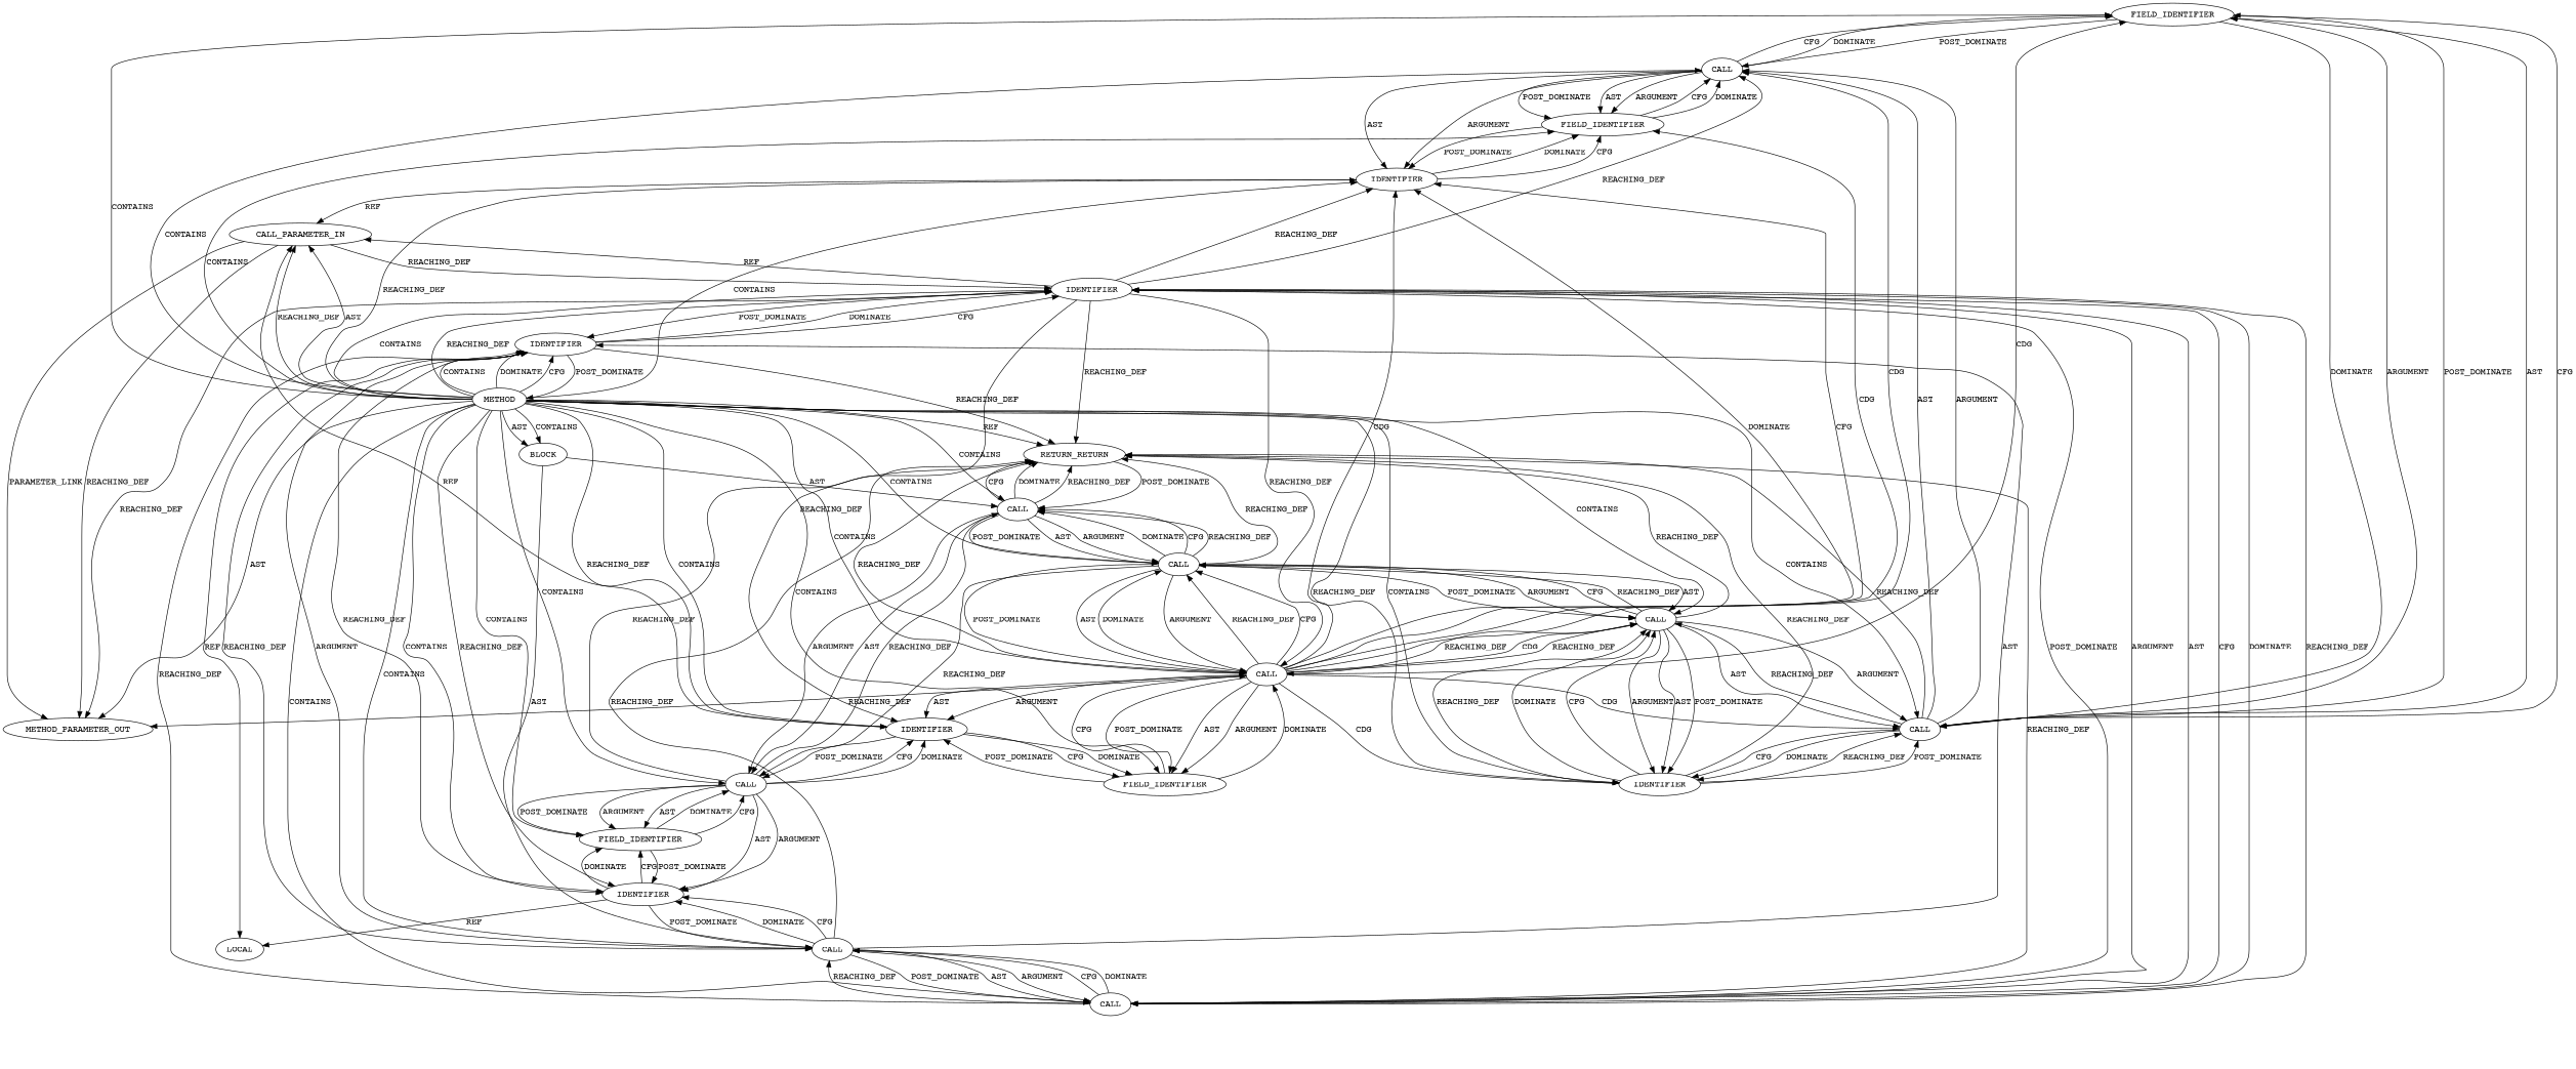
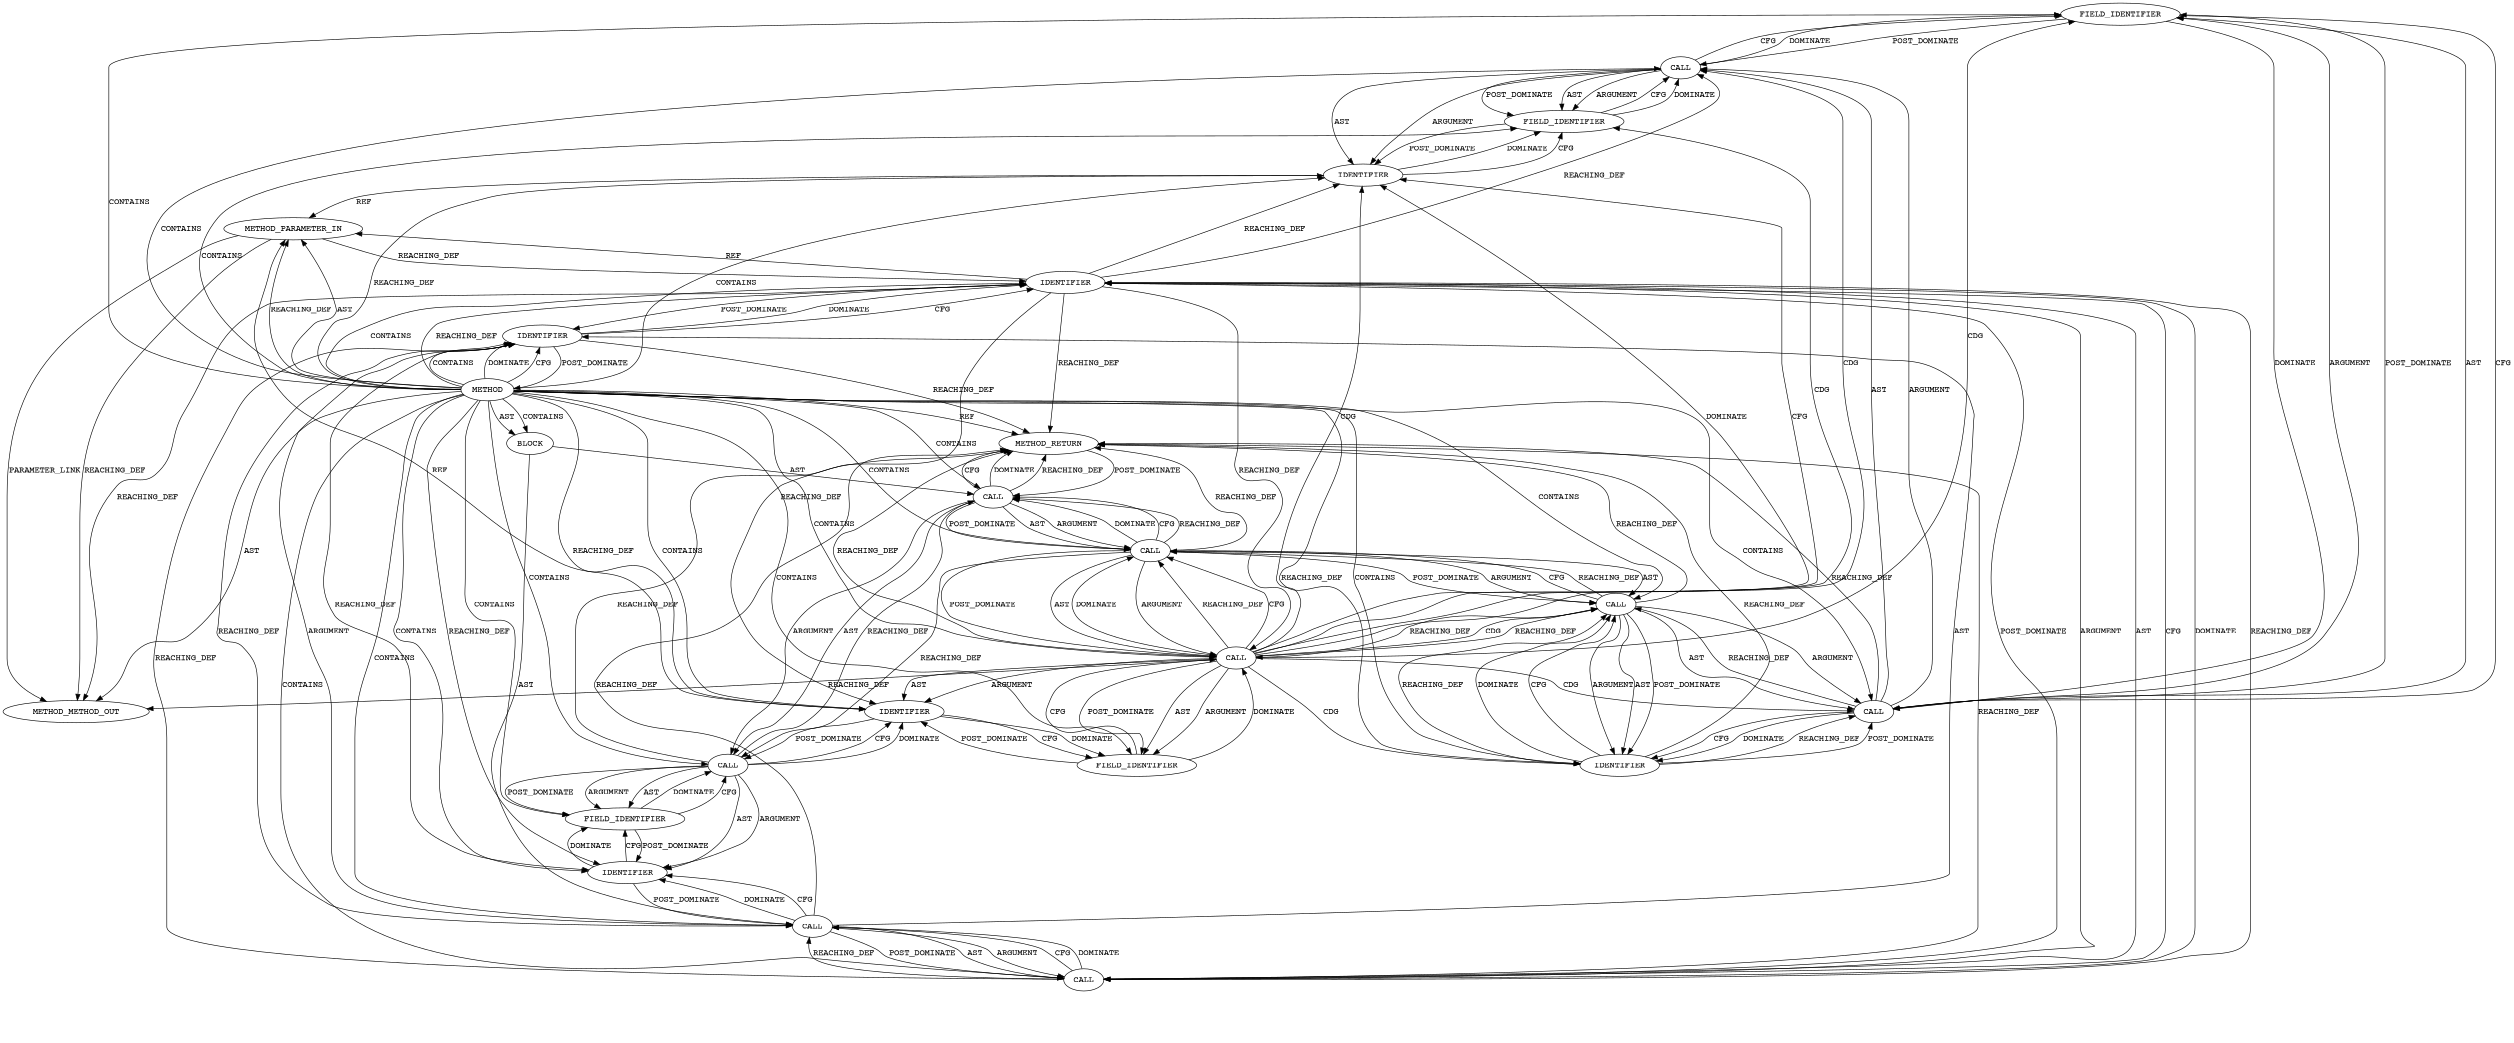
  digraph {
    fontname="Courier Prime"
    node [ARGUMENT_INDEX=1 CODE=tls_ctx COLUMN_NUMBER=3 LINE_NUMBER=2611 ORDER=1 fontname="Courier Prime" TYPE_FULL_NAME="<empty>"]
    edge [fontname="Courier Prime"]
    n1 [ARGUMENT_INDEX=2 CANONICAL_NAME=version CODE=version LINE_NUMBER=2612 ORDER=2 label=FIELD_IDENTIFIER TYPE_FULL_NAME=""]
    n2 [CODE="tls_ctx->prot_info" DISPATCH_TYPE=STATIC_DISPATCH LINE_NUMBER=2612 METHOD_FULL_NAME="<operator>.indirectFieldAccess" NAME="<operator>.indirectFieldAccess" label=CALL]
    n3 [CODE="tls_ctx->prot_info.version" DISPATCH_TYPE=STATIC_DISPATCH LINE_NUMBER=2612 METHOD_FULL_NAME="<operator>.fieldAccess" NAME="<operator>.fieldAccess" label=CALL]
    n4 [LINE_NUMBER=2612 NAME=tls_ctx TYPE_FULL_NAME="tls_context*" label=IDENTIFIER]
    n5 [ARGUMENT_INDEX=2 CANONICAL_NAME=prot_info CODE=prot_info LINE_NUMBER=2612 ORDER=2 label=FIELD_IDENTIFIER TYPE_FULL_NAME=""]
    n6 [ARGUMENT_INDEX=2 CODE=TLS_1_3_VERSION COLUMN_NUMBER=33 LINE_NUMBER=2612 NAME=TLS_1_3_VERSION ORDER=2 TYPE_FULL_NAME=ANY label=IDENTIFIER]
    n7 [ARGUMENT_INDEX=2 CODE="tls_ctx->prot_info.version != TLS_1_3_VERSION" DISPATCH_TYPE=STATIC_DISPATCH LINE_NUMBER=2612 METHOD_FULL_NAME="<operator>.notEquals" NAME="<operator>.notEquals" ORDER=2 label=CALL]
-   n8 [CODE=RET COLUMN_NUMBER=1 EVALUATION_STRATEGY=BY_VALUE LINE_NUMBER=2607 ORDER=3 TYPE_FULL_NAME=void label=RETURN_RETURN ARGUMENT_INDEX=""]
-   n9 [CODE="struct tls_sw_context_rx* rx_ctx" COLUMN_NUMBER=27 LINE_NUMBER=2609 NAME=rx_ctx TYPE_FULL_NAME="tls_sw_context_rx*" label=LOCAL ARGUMENT_INDEX=""]
+   n8 [CODE=RET COLUMN_NUMBER=1 EVALUATION_STRATEGY=BY_VALUE LINE_NUMBER=2607 ORDER=3 TYPE_FULL_NAME=void label=METHOD_RETURN ARGUMENT_INDEX=""]
    n10 [ARGUMENT_INDEX=2 CANONICAL_NAME=rx_no_pad CODE=rx_no_pad COLUMN_NUMBER=23 ORDER=2 label=FIELD_IDENTIFIER TYPE_FULL_NAME=""]
    n11 [COLUMN_NUMBER=23 NAME=tls_ctx TYPE_FULL_NAME="tls_context*" label=IDENTIFIER]
    n12 [CODE="tls_ctx->rx_no_pad" COLUMN_NUMBER=23 DISPATCH_TYPE=STATIC_DISPATCH METHOD_FULL_NAME="<operator>.indirectFieldAccess" NAME="<operator>.indirectFieldAccess" label=CALL]
-   n13 [CODE="struct tls_context *tls_ctx" COLUMN_NUMBER=31 EVALUATION_STRATEGY=BY_VALUE INDEX=1 IS_VARIADIC=false LINE_NUMBER=2607 NAME=tls_ctx TYPE_FULL_NAME="tls_context*" label=CALL_PARAMETER_IN ARGUMENT_INDEX=""]
+   n13 [CODE="struct tls_context *tls_ctx" COLUMN_NUMBER=31 EVALUATION_STRATEGY=BY_VALUE INDEX=1 IS_VARIADIC=false LINE_NUMBER=2607 NAME=tls_ctx TYPE_FULL_NAME="tls_context*" label=METHOD_PARAMETER_IN ARGUMENT_INDEX=""]
    n14 [CODE="rx_ctx->zc_capable" COLUMN_NUMBER=2 DISPATCH_TYPE=STATIC_DISPATCH METHOD_FULL_NAME="<operator>.indirectFieldAccess" NAME="<operator>.indirectFieldAccess" label=CALL]
-   n15 [CODE="struct tls_context *tls_ctx" COLUMN_NUMBER=31 EVALUATION_STRATEGY=BY_VALUE INDEX=1 IS_VARIADIC=false LINE_NUMBER=2607 NAME=tls_ctx TYPE_FULL_NAME="tls_context*" label=METHOD_PARAMETER_OUT ARGUMENT_INDEX=""]
+   n15 [CODE="struct tls_context *tls_ctx" COLUMN_NUMBER=31 EVALUATION_STRATEGY=BY_VALUE INDEX=1 IS_VARIADIC=false LINE_NUMBER=2607 NAME=tls_ctx TYPE_FULL_NAME="tls_context*" label=METHOD_METHOD_OUT ARGUMENT_INDEX=""]
    n16 [ARGUMENT_INDEX=2 CODE="tls_ctx->rx_no_pad ||\n		tls_ctx->prot_info.version != TLS_1_3_VERSION" COLUMN_NUMBER=23 DISPATCH_TYPE=STATIC_DISPATCH METHOD_FULL_NAME="<operator>.logicalOr" NAME="<operator>.logicalOr" ORDER=2 label=CALL]
    n17 [COLUMN_NUMBER=51 LINE_NUMBER=2609 NAME=tls_ctx TYPE_FULL_NAME="tls_context*" label=IDENTIFIER]
    n18 [CODE=rx_ctx COLUMN_NUMBER=2 NAME=rx_ctx TYPE_FULL_NAME="tls_sw_context_rx*" label=IDENTIFIER]
    n19 [ARGUMENT_INDEX=2 CANONICAL_NAME=zc_capable CODE=zc_capable COLUMN_NUMBER=2 ORDER=2 label=FIELD_IDENTIFIER TYPE_FULL_NAME=""]
    n20 [ARGUMENT_INDEX=-1 CODE="rx_ctx->zc_capable = tls_ctx->rx_no_pad ||\n		tls_ctx->prot_info.version != TLS_1_3_VERSION" COLUMN_NUMBER=2 DISPATCH_TYPE=STATIC_DISPATCH METHOD_FULL_NAME="<operator>.assignment" NAME="<operator>.assignment" ORDER=3 label=CALL]
    n21 [ARGUMENT_INDEX=2 CODE="tls_sw_ctx_rx(tls_ctx)" COLUMN_NUMBER=37 DISPATCH_TYPE=STATIC_DISPATCH LINE_NUMBER=2609 METHOD_FULL_NAME=tls_sw_ctx_rx NAME=tls_sw_ctx_rx ORDER=2 label=CALL]
    n22 [CODE=rx_ctx COLUMN_NUMBER=28 LINE_NUMBER=2609 NAME=rx_ctx TYPE_FULL_NAME="tls_sw_context_rx*" label=IDENTIFIER]
    n23 [ARGUMENT_INDEX=-1 CODE="*rx_ctx = tls_sw_ctx_rx(tls_ctx)" COLUMN_NUMBER=27 DISPATCH_TYPE=STATIC_DISPATCH LINE_NUMBER=2609 METHOD_FULL_NAME="<operator>.assignment" NAME="<operator>.assignment" ORDER=2 label=CALL]
    n24 [AST_PARENT_FULL_NAME="tls_sw.c:<global>" AST_PARENT_TYPE=TYPE_DECL CODE="void tls_update_rx_zc_capable(struct tls_context *tls_ctx)\n{\n	struct tls_sw_context_rx *rx_ctx = tls_sw_ctx_rx(tls_ctx);\n\n	rx_ctx->zc_capable = tls_ctx->rx_no_pad ||\n		tls_ctx->prot_info.version != TLS_1_3_VERSION;\n}" COLUMN_NUMBER=1 COLUMN_NUMBER_END=1 FILENAME="tls_sw.c" FULL_NAME=tls_update_rx_zc_capable IS_EXTERNAL=false LINE_NUMBER=2607 LINE_NUMBER_END=2613 NAME=tls_update_rx_zc_capable ORDER=64 SIGNATURE="void tls_update_rx_zc_capable (tls_context*)" label=METHOD ARGUMENT_INDEX="" TYPE_FULL_NAME=""]
    n25 [ARGUMENT_INDEX=-1 CODE="{\n	struct tls_sw_context_rx *rx_ctx = tls_sw_ctx_rx(tls_ctx);\n\n	rx_ctx->zc_capable = tls_ctx->rx_no_pad ||\n		tls_ctx->prot_info.version != TLS_1_3_VERSION;\n}" COLUMN_NUMBER=1 LINE_NUMBER=2608 ORDER=2 TYPE_FULL_NAME=void label=BLOCK]
    n1 -> n2 [label=POST_DOMINATE]
    n1 -> n3 [label=CFG]
    n1 -> n3 [label=DOMINATE]
    n2 -> n1 [label=CFG]
    n2 -> n1 [label=DOMINATE]
    n2 -> n4 [label=AST]
    n2 -> n4 [label=ARGUMENT]
    n2 -> n5 [label=POST_DOMINATE]
    n2 -> n5 [label=AST]
    n2 -> n5 [label=ARGUMENT]
    n3 -> n1 [label=ARGUMENT]
    n3 -> n1 [label=POST_DOMINATE]
    n3 -> n1 [label=AST]
    n3 -> n2 [label=ARGUMENT]
    n3 -> n2 [label=AST]
    n3 -> n6 [label=CFG]
    n3 -> n6 [label=DOMINATE]
    n3 -> n7 [VARIABLE="tls_ctx->prot_info.version" label=REACHING_DEF]
    n3 -> n8 [VARIABLE="tls_ctx->prot_info.version" label=REACHING_DEF]
    n4 -> n5 [label=DOMINATE]
    n4 -> n5 [label=CFG]
    n4 -> n13 [label=REF]
    n5 -> n2 [label=CFG]
    n5 -> n2 [label=DOMINATE]
    n5 -> n4 [label=POST_DOMINATE]
    n6 -> n3 [VARIABLE=TLS_1_3_VERSION label=REACHING_DEF]
    n6 -> n3 [label=POST_DOMINATE]
    n6 -> n7 [VARIABLE=TLS_1_3_VERSION label=REACHING_DEF]
    n6 -> n7 [label=DOMINATE]
    n6 -> n7 [label=CFG]
    n6 -> n8 [VARIABLE=TLS_1_3_VERSION label=REACHING_DEF]
    n7 -> n3 [label=AST]
    n7 -> n3 [label=ARGUMENT]
    n7 -> n6 [label=ARGUMENT]
    n7 -> n6 [label=AST]
    n7 -> n6 [label=POST_DOMINATE]
    n7 -> n8 [VARIABLE="tls_ctx->prot_info.version != TLS_1_3_VERSION" label=REACHING_DEF]
    n7 -> n12 [VARIABLE="tls_ctx->prot_info.version != TLS_1_3_VERSION" label=REACHING_DEF]
    n7 -> n16 [label=CFG]
    n7 -> n16 [VARIABLE="tls_ctx->prot_info.version != TLS_1_3_VERSION" label=REACHING_DEF]
    n8 -> n20 [label=POST_DOMINATE]
    n10 -> n11 [label=POST_DOMINATE]
    n10 -> n12 [label=DOMINATE]
    n10 -> n12 [label=CFG]
    n11 -> n10 [label=CFG]
    n11 -> n10 [label=DOMINATE]
    n11 -> n13 [label=REF]
    n11 -> n14 [label=POST_DOMINATE]
    n12 -> n1 [label=CDG]
    n12 -> n2 [label=CDG]
    n12 -> n3 [label=CDG]
    n12 -> n4 [label=CDG]
    n12 -> n4 [label=DOMINATE]
    n12 -> n4 [label=CFG]
    n12 -> n5 [label=CDG]
    n12 -> n6 [label=CDG]
    n12 -> n7 [label=CDG]
    n12 -> n7 [VARIABLE="tls_ctx->rx_no_pad" label=REACHING_DEF]
    n12 -> n8 [VARIABLE="tls_ctx->rx_no_pad" label=REACHING_DEF]
    n12 -> n10 [label=POST_DOMINATE]
    n12 -> n10 [label=AST]
    n12 -> n10 [label=ARGUMENT]
    n12 -> n11 [label=AST]
    n12 -> n11 [label=ARGUMENT]
    n12 -> n15 [VARIABLE="tls_ctx->rx_no_pad" label=REACHING_DEF]
    n12 -> n16 [VARIABLE="tls_ctx->rx_no_pad" label=REACHING_DEF]
    n12 -> n16 [label=DOMINATE]
    n12 -> n16 [label=CFG]
    n13 -> n15 [VARIABLE=tls_ctx label=REACHING_DEF]
    n13 -> n15 [label=PARAMETER_LINK]
    n13 -> n17 [VARIABLE=tls_ctx label=REACHING_DEF]
    n14 -> n8 [VARIABLE="rx_ctx->zc_capable" label=REACHING_DEF]
    n14 -> n11 [label=CFG]
    n14 -> n11 [label=DOMINATE]
    n14 -> n18 [label=AST]
    n14 -> n18 [label=ARGUMENT]
    n14 -> n19 [label=POST_DOMINATE]
    n14 -> n19 [label=ARGUMENT]
    n14 -> n19 [label=AST]
    n14 -> n20 [VARIABLE="rx_ctx->zc_capable" label=REACHING_DEF]
    n16 -> n7 [label=AST]
    n16 -> n7 [label=POST_DOMINATE]
    n16 -> n7 [label=ARGUMENT]
    n16 -> n8 [VARIABLE="tls_ctx->rx_no_pad ||\n		tls_ctx->prot_info.version != TLS_1_3_VERSION" label=REACHING_DEF]
    n16 -> n12 [label=POST_DOMINATE]
    n16 -> n12 [label=ARGUMENT]
    n16 -> n12 [label=AST]
    n16 -> n14 [VARIABLE="tls_ctx->rx_no_pad ||\n		tls_ctx->prot_info.version != TLS_1_3_VERSION" label=REACHING_DEF]
    n16 -> n20 [label=DOMINATE]
    n16 -> n20 [label=CFG]
    n16 -> n20 [VARIABLE="tls_ctx->rx_no_pad ||\n		tls_ctx->prot_info.version != TLS_1_3_VERSION" label=REACHING_DEF]
    n17 -> n2 [VARIABLE=tls_ctx label=REACHING_DEF]
    n17 -> n4 [VARIABLE=tls_ctx label=REACHING_DEF]
    n17 -> n8 [VARIABLE=tls_ctx label=REACHING_DEF]
    n17 -> n11 [VARIABLE=tls_ctx label=REACHING_DEF]
    n17 -> n12 [VARIABLE=tls_ctx label=REACHING_DEF]
    n17 -> n13 [label=REF]
    n17 -> n15 [VARIABLE=tls_ctx label=REACHING_DEF]
    n17 -> n21 [label=CFG]
    n17 -> n21 [label=DOMINATE]
    n17 -> n21 [VARIABLE=tls_ctx label=REACHING_DEF]
    n17 -> n22 [label=POST_DOMINATE]
-   n18 -> n9 [label=REF]
    n18 -> n19 [label=DOMINATE]
    n18 -> n19 [label=CFG]
    n18 -> n23 [label=POST_DOMINATE]
    n19 -> n14 [label=DOMINATE]
    n19 -> n14 [label=CFG]
    n19 -> n18 [label=POST_DOMINATE]
    n20 -> n8 [label=CFG]
    n20 -> n8 [label=DOMINATE]
    n20 -> n8 [VARIABLE="rx_ctx->zc_capable = tls_ctx->rx_no_pad ||\n		tls_ctx->prot_info.version != TLS_1_3_VERSION" label=REACHING_DEF]
    n20 -> n14 [label=AST]
    n20 -> n14 [label=ARGUMENT]
    n20 -> n16 [label=POST_DOMINATE]
    n20 -> n16 [label=AST]
    n20 -> n16 [label=ARGUMENT]
    n21 -> n8 [VARIABLE="tls_sw_ctx_rx(tls_ctx)" label=REACHING_DEF]
    n21 -> n17 [label=POST_DOMINATE]
    n21 -> n17 [label=ARGUMENT]
    n21 -> n17 [label=AST]
    n21 -> n22 [VARIABLE="tls_sw_ctx_rx(tls_ctx)" label=REACHING_DEF]
    n21 -> n23 [label=CFG]
    n21 -> n23 [label=DOMINATE]
    n21 -> n23 [VARIABLE="tls_sw_ctx_rx(tls_ctx)" label=REACHING_DEF]
    n22 -> n8 [VARIABLE=rx_ctx label=REACHING_DEF]
-   n22 -> n9 [label=REF]
    n22 -> n17 [label=DOMINATE]
    n22 -> n17 [label=CFG]
    n22 -> n18 [VARIABLE=rx_ctx label=REACHING_DEF]
    n22 -> n23 [VARIABLE=rx_ctx label=REACHING_DEF]
    n22 -> n24 [label=POST_DOMINATE]
    n23 -> n8 [VARIABLE="*rx_ctx = tls_sw_ctx_rx(tls_ctx)" label=REACHING_DEF]
    n23 -> n18 [label=DOMINATE]
    n23 -> n18 [label=CFG]
    n23 -> n21 [label=ARGUMENT]
    n23 -> n21 [label=POST_DOMINATE]
    n23 -> n21 [label=AST]
    n23 -> n22 [label=ARGUMENT]
    n23 -> n22 [label=AST]
    n24 -> n1 [label=CONTAINS]
    n24 -> n2 [label=CONTAINS]
    n24 -> n3 [label=CONTAINS]
    n24 -> n4 [label=REACHING_DEF]
    n24 -> n4 [label=CONTAINS]
    n24 -> n5 [label=CONTAINS]
    n24 -> n6 [label=REACHING_DEF]
    n24 -> n6 [label=CONTAINS]
    n24 -> n7 [label=CONTAINS]
    n24 -> n8 [label=REF]
    n24 -> n10 [label=CONTAINS]
    n24 -> n11 [label=REACHING_DEF]
    n24 -> n11 [label=CONTAINS]
    n24 -> n12 [label=CONTAINS]
    n24 -> n13 [label=AST]
    n24 -> n13 [label=REACHING_DEF]
    n24 -> n14 [label=CONTAINS]
    n24 -> n15 [label=AST]
    n24 -> n16 [label=CONTAINS]
    n24 -> n17 [label=CONTAINS]
    n24 -> n17 [label=REACHING_DEF]
    n24 -> n18 [label=CONTAINS]
    n24 -> n18 [label=REACHING_DEF]
    n24 -> n19 [label=CONTAINS]
    n24 -> n20 [label=CONTAINS]
    n24 -> n21 [label=CONTAINS]
    n24 -> n22 [label=CONTAINS]
    n24 -> n22 [label=DOMINATE]
    n24 -> n22 [label=CFG]
    n24 -> n23 [label=CONTAINS]
    n24 -> n25 [label=CONTAINS]
    n24 -> n25 [label=AST]
    n25 -> n20 [label=AST]
    n25 -> n23 [label=AST]
  }
